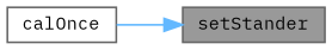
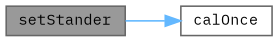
  digraph {
    rankdir=LR
    fontname="IBM Plex Mono"
    node [fontname="IBM Plex Mono" fontsize=10 shape=box style=filled]
    n1 [color=gray40 fillcolor=grey60 fontcolor=black height=0.2 label=setStander width=0.4]
    n2 [color=grey40 fillcolor=white height=0.2 label=calOnce width=0.4]
-   n2 -> n1 [color=steelblue1 fontname="IBM Plex Mono" fontsize=10 labelfontname=Helvetica labelfontsize=10 style=solid]
+   n1 -> n2 [color=steelblue1 fontname="IBM Plex Mono" fontsize=10 labelfontname=Helvetica labelfontsize=10 style=solid]
  }
